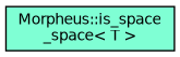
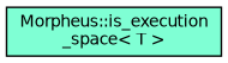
  digraph {
    rankdir=LR
-   n1 [color=black fillcolor=aquamarine fontname=Helvetica fontsize=10 height=0.2 label="Morpheus::is_space\l_space\< T \>" shape=record style=filled width=0.4]
+   n1 [color=black fillcolor=aquamarine fontname=Helvetica fontsize=10 height=0.2 label="Morpheus::is_execution\l_space\< T \>" shape=record style=filled width=0.4]
  }
